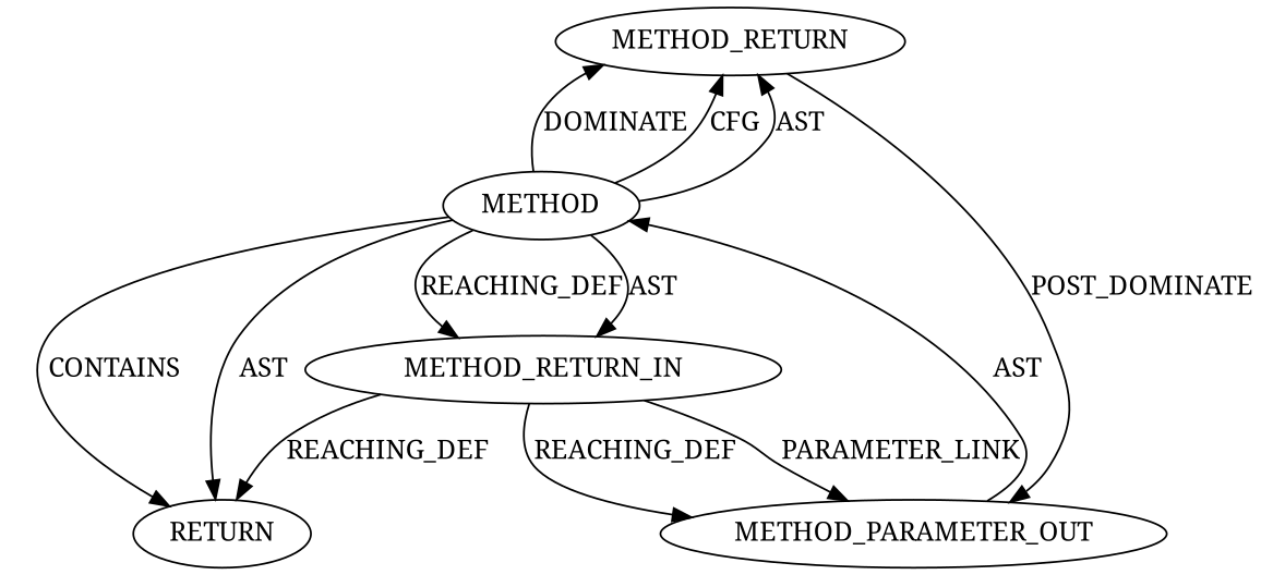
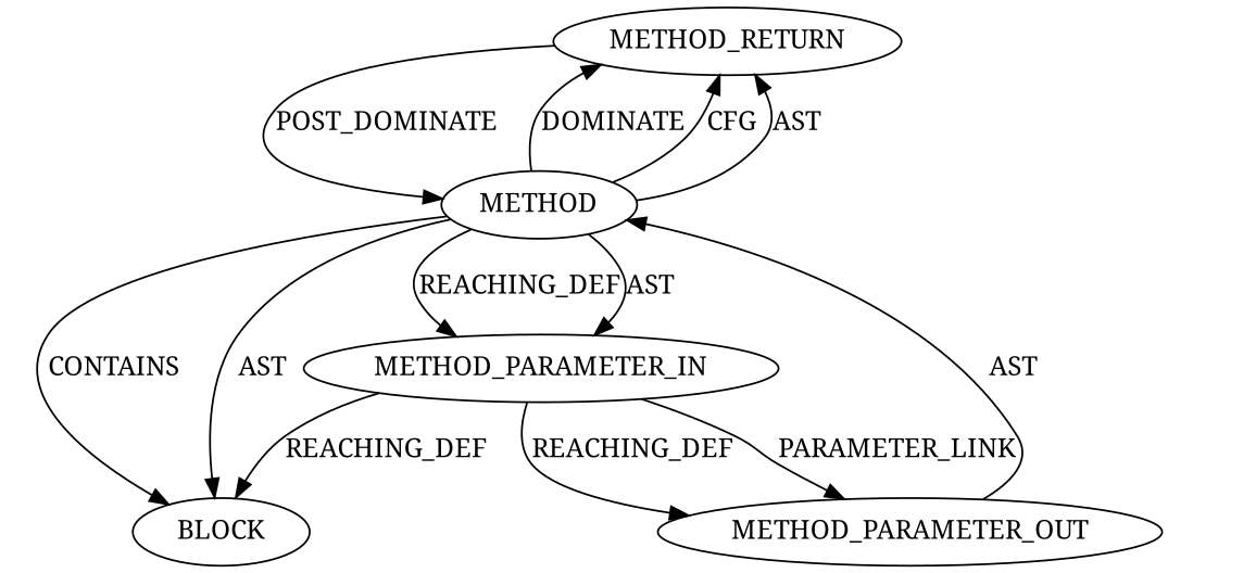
  digraph {
    fontname="Noto Serif"
    node [CODE="<empty>" EVALUATION_STRATEGY=BY_VALUE ORDER=1 TYPE_FULL_NAME=ANY fontname="Noto Serif"]
    edge [fontname="Noto Serif"]
    n1 [CODE=RET ORDER=2 label=METHOD_RETURN]
    n2 [AST_PARENT_FULL_NAME="<global>" AST_PARENT_TYPE=NAMESPACE_BLOCK FILENAME="<empty>" FULL_NAME=crypto_aead_decrypt IS_EXTERNAL=true NAME=crypto_aead_decrypt ORDER=0 label=METHOD EVALUATION_STRATEGY="" TYPE_FULL_NAME=""]
-   n3 [ARGUMENT_INDEX=1 label=RETURN EVALUATION_STRATEGY=""]
-   n4 [CODE=p1 INDEX=1 IS_VARIADIC=false NAME=p1 label=METHOD_RETURN_IN]
+   n3 [ARGUMENT_INDEX=1 label=BLOCK EVALUATION_STRATEGY=""]
+   n4 [CODE=p1 INDEX=1 IS_VARIADIC=false NAME=p1 label=METHOD_PARAMETER_IN]
    n5 [CODE=p1 INDEX=1 IS_VARIADIC=false NAME=p1 label=METHOD_PARAMETER_OUT]
-   n1 -> n5 [label=POST_DOMINATE]
+   n1 -> n2 [label=POST_DOMINATE]
    n2 -> n1 [label=DOMINATE]
    n2 -> n1 [label=CFG]
    n2 -> n1 [label=AST]
    n2 -> n3 [label=CONTAINS]
    n2 -> n3 [label=AST]
    n2 -> n4 [label=REACHING_DEF]
    n2 -> n4 [label=AST]
    n4 -> n3 [VARIABLE=p1 label=REACHING_DEF]
    n4 -> n5 [VARIABLE=p1 label=REACHING_DEF]
    n4 -> n5 [label=PARAMETER_LINK]
    n5 -> n2 [label=AST]
  }
